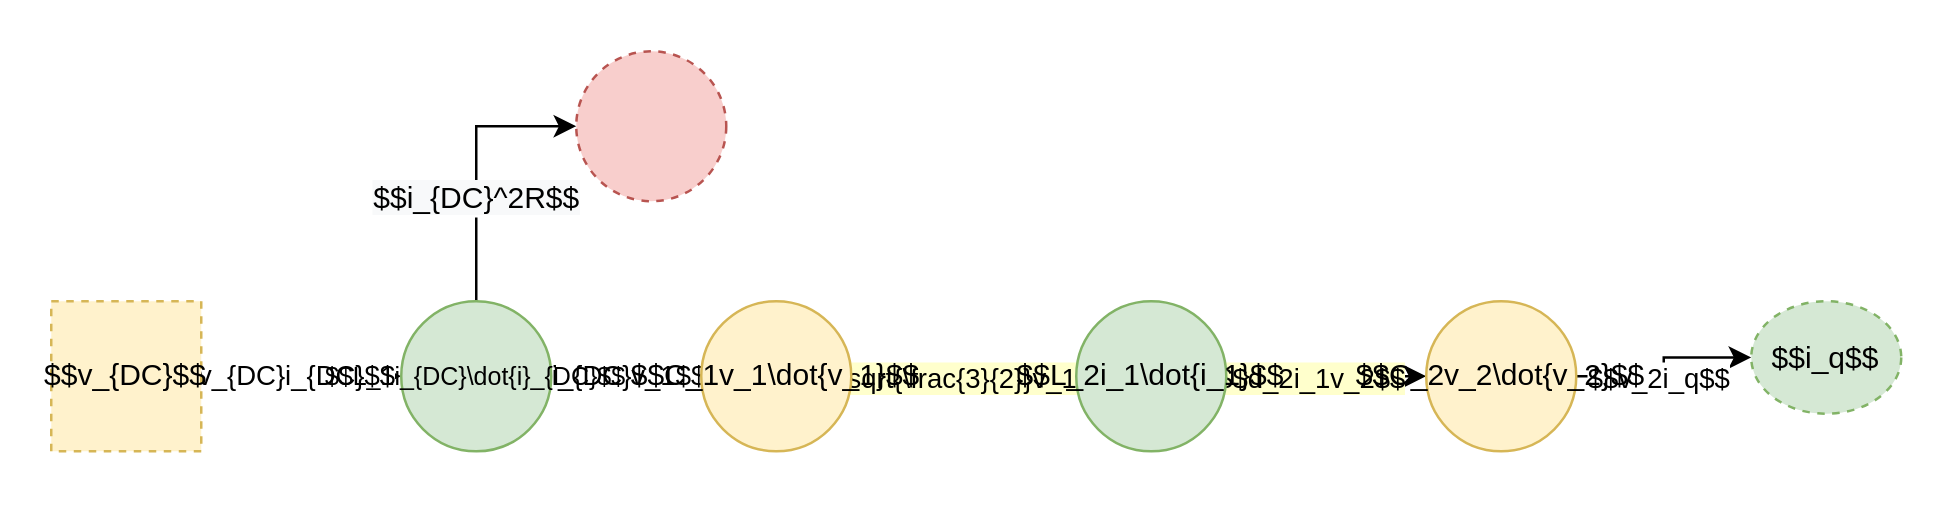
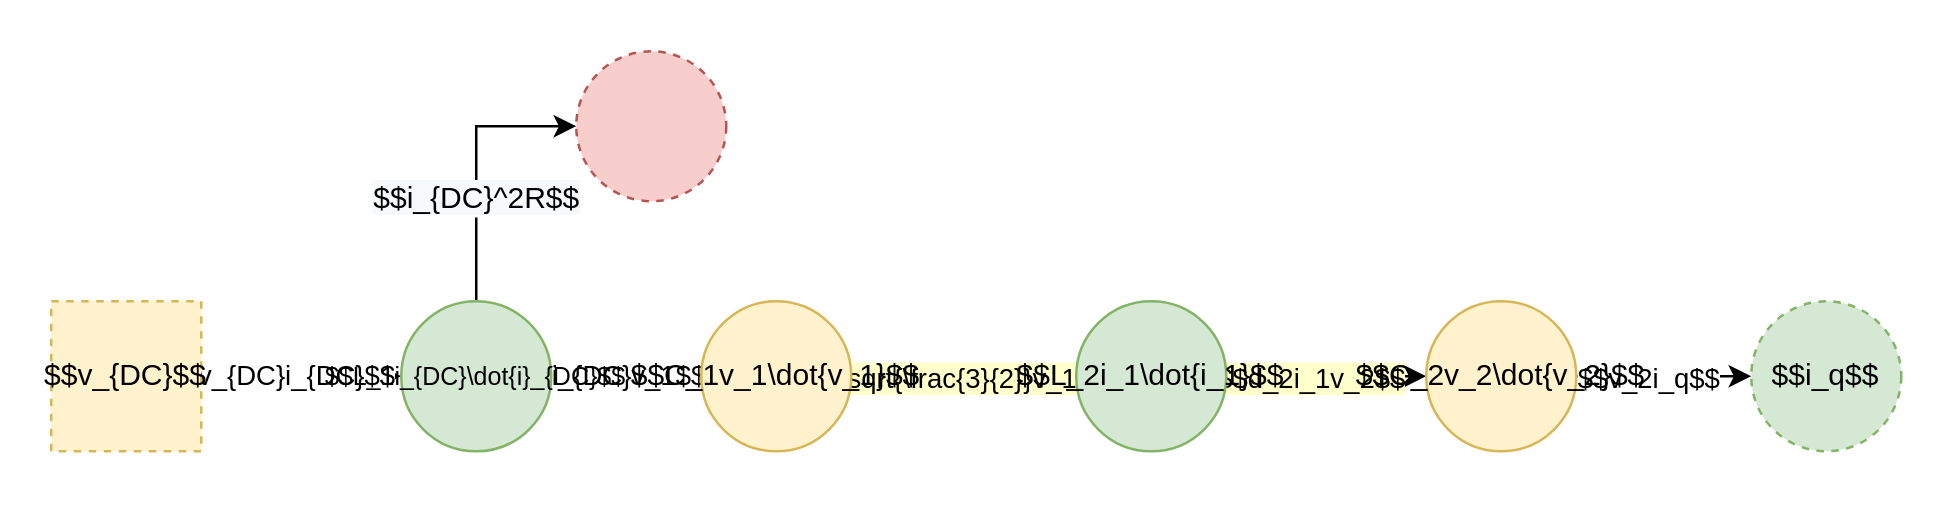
  <mxCell id="0" />
  <mxCell id="1" parent="0" />
  <mxCell id="2" style="edgeStyle=orthogonalEdgeStyle;rounded=0;orthogonalLoop=1;jettySize=auto;html=1;exitX=1;exitY=0.5;exitDx=0;exitDy=0;entryX=0;entryY=0.5;entryDx=0;entryDy=0;labelBackgroundColor=none;" parent="1" source="4" target="9" edge="1"><mxGeometry relative="1" as="geometry" /></mxCell>
  <mxCell id="3" value="$$v_{DC}i_{DC}$$" style="edgeLabel;html=1;align=center;verticalAlign=middle;resizable=0;points=[];" parent="2" vertex="1" connectable="0"><mxGeometry x="-0.233" y="1" relative="1" as="geometry"><mxPoint as="offset" /></mxGeometry></mxCell>
  <mxCell id="4" value="$$v_{DC}$$" style="whiteSpace=wrap;html=1;aspect=fixed;dashed=1;fillColor=#fff2cc;strokeColor=#d6b656;rounded=0;" parent="1" vertex="1"><mxGeometry x="20" y="120" width="60" height="60" as="geometry" /></mxCell>
  <mxCell id="5" style="edgeStyle=orthogonalEdgeStyle;rounded=0;orthogonalLoop=1;jettySize=auto;html=1;exitX=0.5;exitY=0;exitDx=0;exitDy=0;entryX=0;entryY=0.5;entryDx=0;entryDy=0;labelPosition=center;verticalLabelPosition=middle;align=center;verticalAlign=middle;labelBackgroundColor=none;" parent="1" source="9" target="10" edge="1"><mxGeometry relative="1" as="geometry" /></mxCell>
  <mxCell id="6" value="&lt;span style=&quot;font-size: 12px ; background-color: rgb(248 , 249 , 250)&quot;&gt;$$i_{DC}^2R$$&lt;/span&gt;" style="edgeLabel;html=1;align=center;verticalAlign=middle;resizable=0;points=[];" parent="5" vertex="1" connectable="0"><mxGeometry x="-0.231" y="1" relative="1" as="geometry"><mxPoint as="offset" /></mxGeometry></mxCell>
  <mxCell id="7" style="edgeStyle=orthogonalEdgeStyle;rounded=0;orthogonalLoop=1;jettySize=auto;html=1;exitX=1;exitY=0.5;exitDx=0;exitDy=0;entryX=0;entryY=0.5;entryDx=0;entryDy=0;labelBackgroundColor=none;" parent="1" source="9" target="13" edge="1"><mxGeometry relative="1" as="geometry" /></mxCell>
  <mxCell id="8" value="$$i_{DC}v_1$$" style="edgeLabel;html=1;align=center;verticalAlign=middle;resizable=0;points=[];" parent="7" vertex="1" connectable="0"><mxGeometry x="-0.195" y="1" relative="1" as="geometry"><mxPoint as="offset" /></mxGeometry></mxCell>
  <mxCell id="9" value="$$L_1i_{DC}\dot{i}_{DC}$$" style="ellipse;whiteSpace=wrap;html=1;aspect=fixed;fillColor=#d5e8d4;strokeColor=#82b366;fontSize=10;" parent="1" vertex="1"><mxGeometry x="160" y="120" width="60" height="60" as="geometry" /></mxCell>
  <mxCell id="10" value="" style="ellipse;whiteSpace=wrap;html=1;aspect=fixed;dashed=1;fillColor=#f8cecc;strokeColor=#b85450;" parent="1" vertex="1"><mxGeometry x="230" y="20" width="60" height="60" as="geometry" /></mxCell>
  <mxCell id="11" style="edgeStyle=orthogonalEdgeStyle;rounded=0;orthogonalLoop=1;jettySize=auto;html=1;exitX=1;exitY=0.5;exitDx=0;exitDy=0;entryX=0;entryY=0.5;entryDx=0;entryDy=0;labelBackgroundColor=none;" parent="1" source="13" target="16" edge="1"><mxGeometry relative="1" as="geometry" /></mxCell>
  <mxCell id="12" value="$$d_1\sqrt{\frac{3}{2}}v_1i_1$$" style="edgeLabel;html=1;align=center;verticalAlign=middle;resizable=0;points=[];labelBackgroundColor=#FFFFCC;" parent="11" vertex="1" connectable="0"><mxGeometry x="-0.203" relative="1" as="geometry"><mxPoint x="4" as="offset" /></mxGeometry></mxCell>
  <mxCell id="13" value="$$C_1v_1\dot{v_1}$$" style="ellipse;whiteSpace=wrap;html=1;aspect=fixed;fillColor=#fff2cc;strokeColor=#d6b656;" parent="1" vertex="1"><mxGeometry x="280" y="120" width="60" height="60" as="geometry" /></mxCell>
  <mxCell id="14" style="edgeStyle=orthogonalEdgeStyle;rounded=0;orthogonalLoop=1;jettySize=auto;html=1;exitX=1;exitY=0.5;exitDx=0;exitDy=0;entryX=0;entryY=0.5;entryDx=0;entryDy=0;labelBackgroundColor=none;" parent="1" source="16" target="19" edge="1"><mxGeometry relative="1" as="geometry"><Array as="points"><mxPoint x="560" y="150" /><mxPoint x="560" y="150" /></Array></mxGeometry></mxCell>
  <mxCell id="15" value="$$d_2i_1v_2$$" style="edgeLabel;html=1;align=center;verticalAlign=middle;resizable=0;points=[];labelBackgroundColor=#FFFFCC;" parent="14" vertex="1" connectable="0"><mxGeometry x="0.333" y="15" relative="1" as="geometry"><mxPoint x="-20" y="15" as="offset" /></mxGeometry></mxCell>
  <mxCell id="16" value="$$L_2i_1\dot{i_1}$$" style="ellipse;whiteSpace=wrap;html=1;aspect=fixed;fillColor=#d5e8d4;strokeColor=#82b366;" parent="1" vertex="1"><mxGeometry x="430" y="120" width="60" height="60" as="geometry" /></mxCell>
  <mxCell id="17" style="edgeStyle=orthogonalEdgeStyle;rounded=0;orthogonalLoop=1;jettySize=auto;html=1;exitX=1;exitY=0.5;exitDx=0;exitDy=0;entryX=0;entryY=0.5;entryDx=0;entryDy=0;labelBackgroundColor=none;" parent="1" source="19" target="20" edge="1"><mxGeometry relative="1" as="geometry" /></mxCell>
  <mxCell id="18" value="$$v_2i_q$$" style="edgeLabel;html=1;align=center;verticalAlign=middle;resizable=0;points=[];" parent="17" vertex="1" connectable="0"><mxGeometry x="-0.187" y="-1" relative="1" as="geometry"><mxPoint y="-1" as="offset" /></mxGeometry></mxCell>
  <mxCell id="19" value="$$C_2v_2\dot{v_2}$$" style="ellipse;whiteSpace=wrap;html=1;aspect=fixed;fillColor=#fff2cc;strokeColor=#d6b656;" parent="1" vertex="1"><mxGeometry x="570" y="120" width="60" height="60" as="geometry" /></mxCell>
- <mxCell id="20" value="$$i_q$$" style="ellipse;whiteSpace=wrap;html=1;aspect=fixed;fillColor=#d5e8d4;strokeColor=#82b366;dashed=1;" parent="1" vertex="1"><mxGeometry x="700" y="120" width="60" height="45" as="geometry" /></mxCell>
+ <mxCell id="20" value="$$i_q$$" style="ellipse;whiteSpace=wrap;html=1;aspect=fixed;fillColor=#d5e8d4;strokeColor=#82b366;dashed=1;" parent="1" vertex="1"><mxGeometry x="700" y="120" width="60" height="60" as="geometry" /></mxCell>
